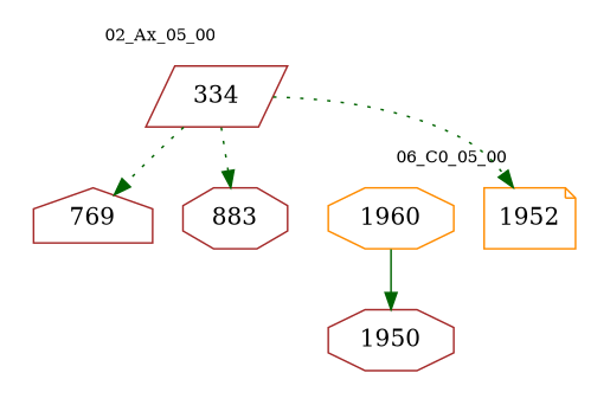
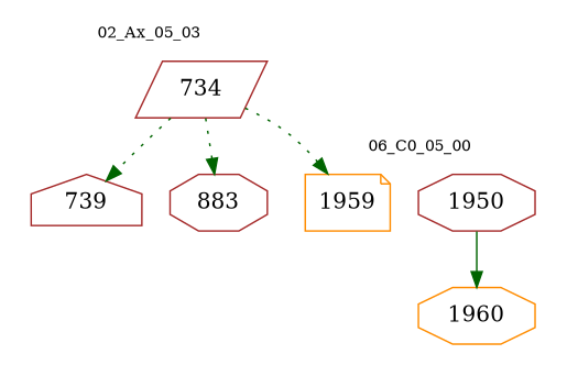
  digraph {
    node [color=brown shape=octagon]
    edge [color=darkgreen style=dotted]
-   n1 [label=334 shape=parallelogram]
-   n2 [label=769 shape=house]
+   n1 [label=734 shape=parallelogram]
+   n2 [label=739 shape=house]
    n3 [label=883]
    n4 [label=1950]
-   n5 [color=darkorange label=1952 shape=note]
+   n5 [color=darkorange label=1959 shape=note]
    n6 [color=darkorange label=1960]
    subgraph cluster_1 {
      color=white
      fontsize=10
-     label="02_Ax_05_00"
+     label="02_Ax_05_03"
      n1
      n2
      n3
    }
    subgraph cluster_2 {
      color=white
      fontsize=10
      label="06_C0_05_00"
      n4
      n5
      n6
    }
    n1 -> n2
    n1 -> n3
    n1 -> n5
-   n6 -> n4 [style=solid]
+   n4 -> n6 [style=solid]
  }
